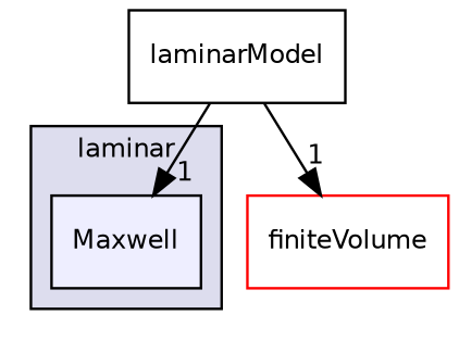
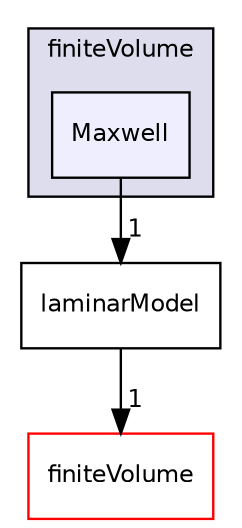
  digraph {
    compound=true
    node [fontname=Helvetica fontsize=10 shape=box]
    edge [headlabel=1 labeldistance=1.5 labelfontname=Helvetica labelfontsize=10]
    n1 [fillcolor="#eeeeff" label=Maxwell pencolor=black style=filled]
    n2 [label=laminarModel]
    n3 [color=red label=finiteVolume]
    subgraph cluster_1 {
      bgcolor="#ddddee"
      fontname=Helvetica
      fontsize=10
-     label=laminar
+     label=finiteVolume
      pencolor=black
      n1
    }
-   n2 -> n1
+   n1 -> n2
    n2 -> n3
  }
